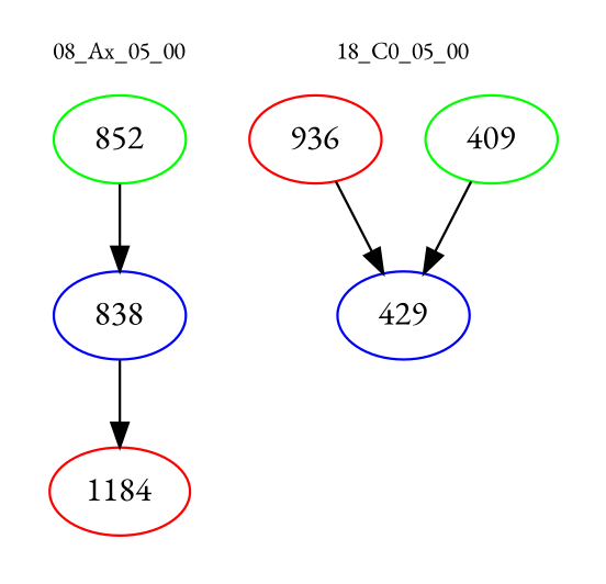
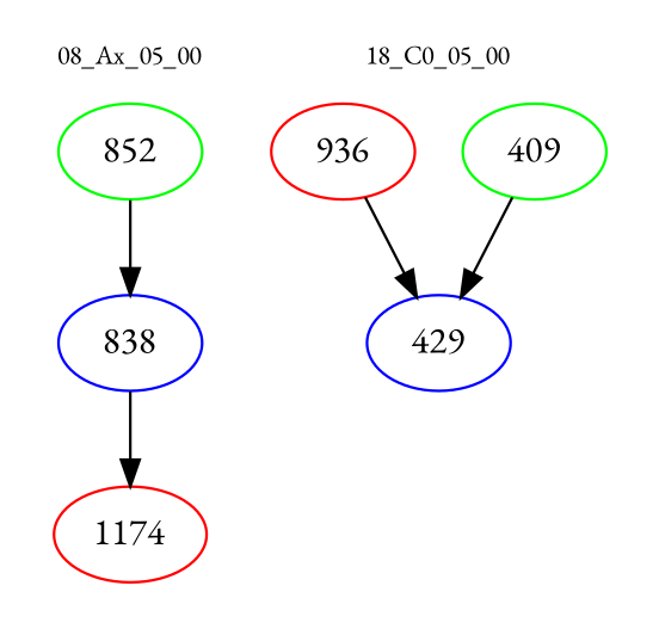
  digraph {
    fontname="EB Garamond"
    node [color=green fontname="EB Garamond"]
    edge [color=black fontname="EB Garamond"]
    n1 [label=852]
    n2 [color=blue label=838]
-   n3 [color=red label=1184]
+   n3 [color=red label=1174]
    n4 [label=409]
    n5 [color=blue label=429]
    n6 [color=red label=936]
    subgraph cluster_1 {
      color=white
      fontsize=10
      label="08_Ax_05_00"
      n1
      n2
      n3
    }
    subgraph cluster_2 {
      color=white
      fontsize=10
      label="18_C0_05_00"
      n4
      n5
      n6
    }
    n1 -> n2
    n2 -> n3
    n4 -> n5
    n6 -> n5
  }
